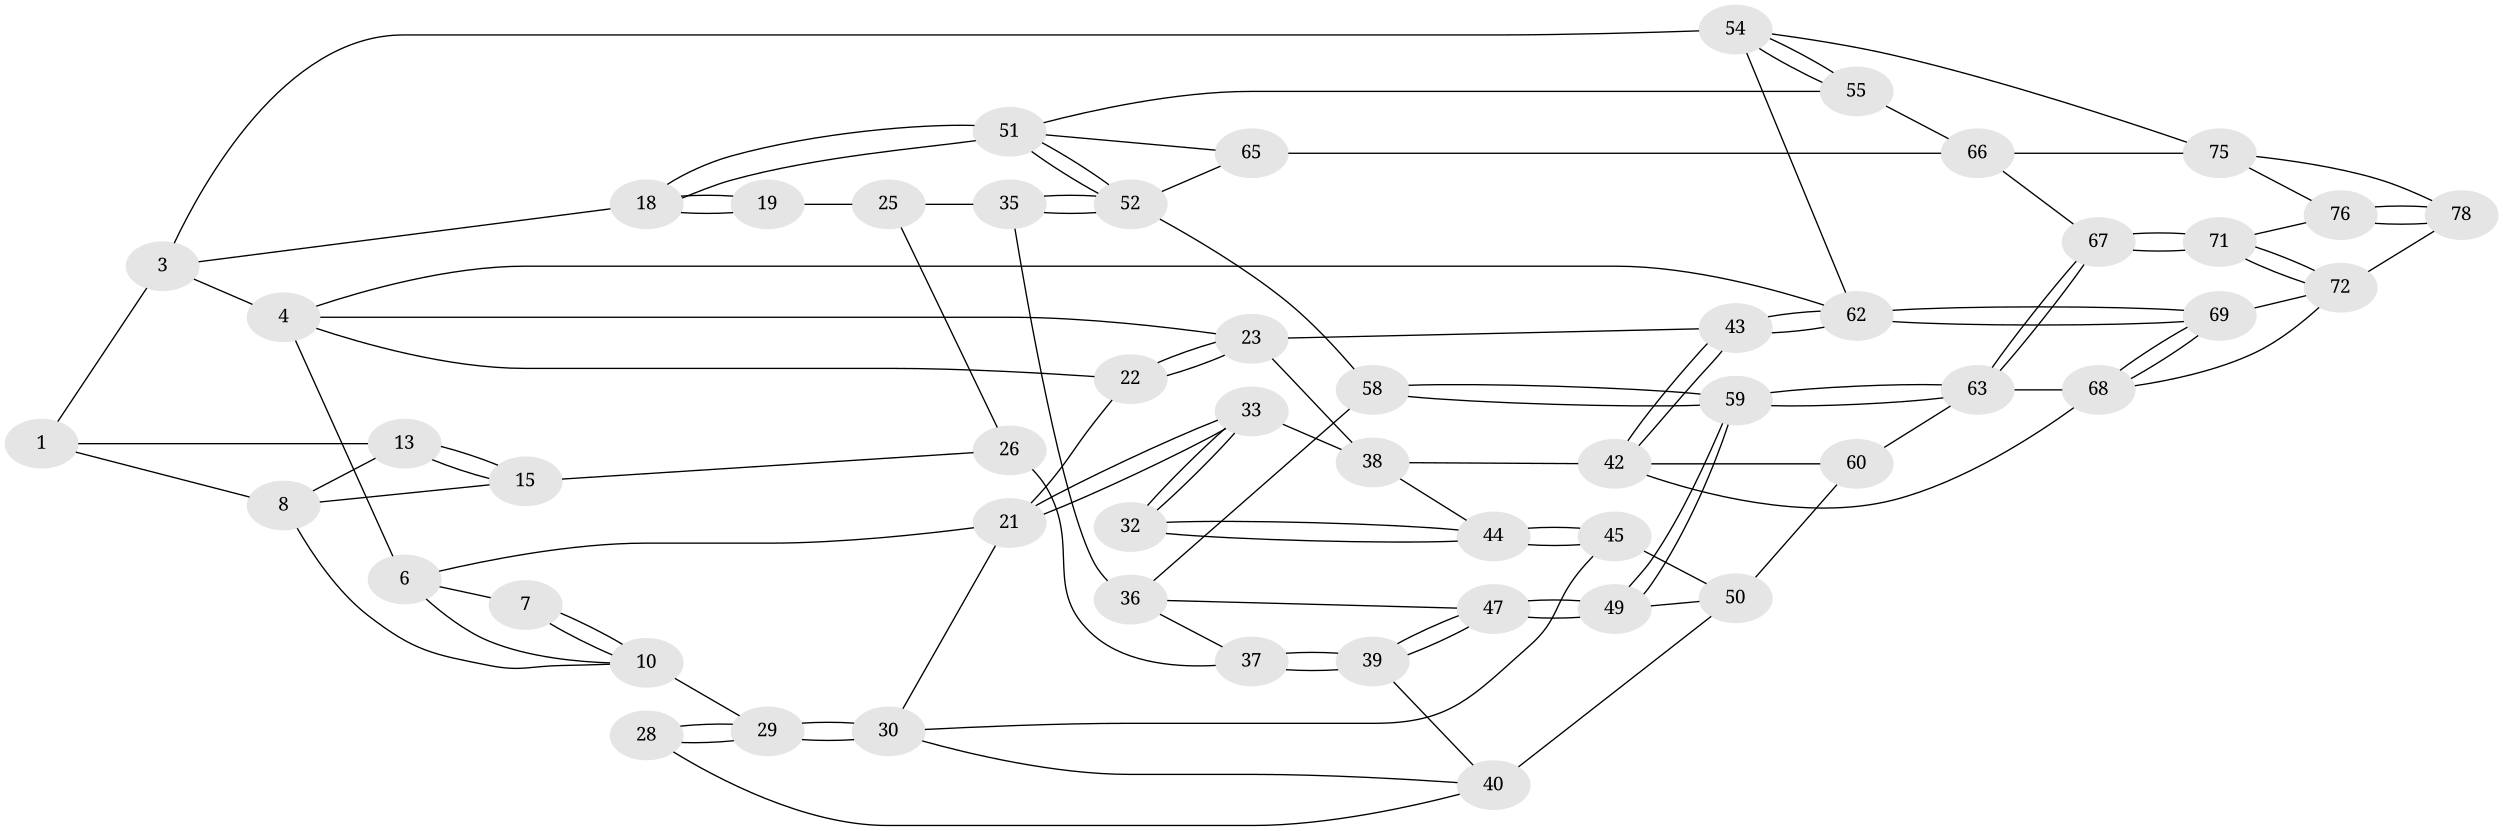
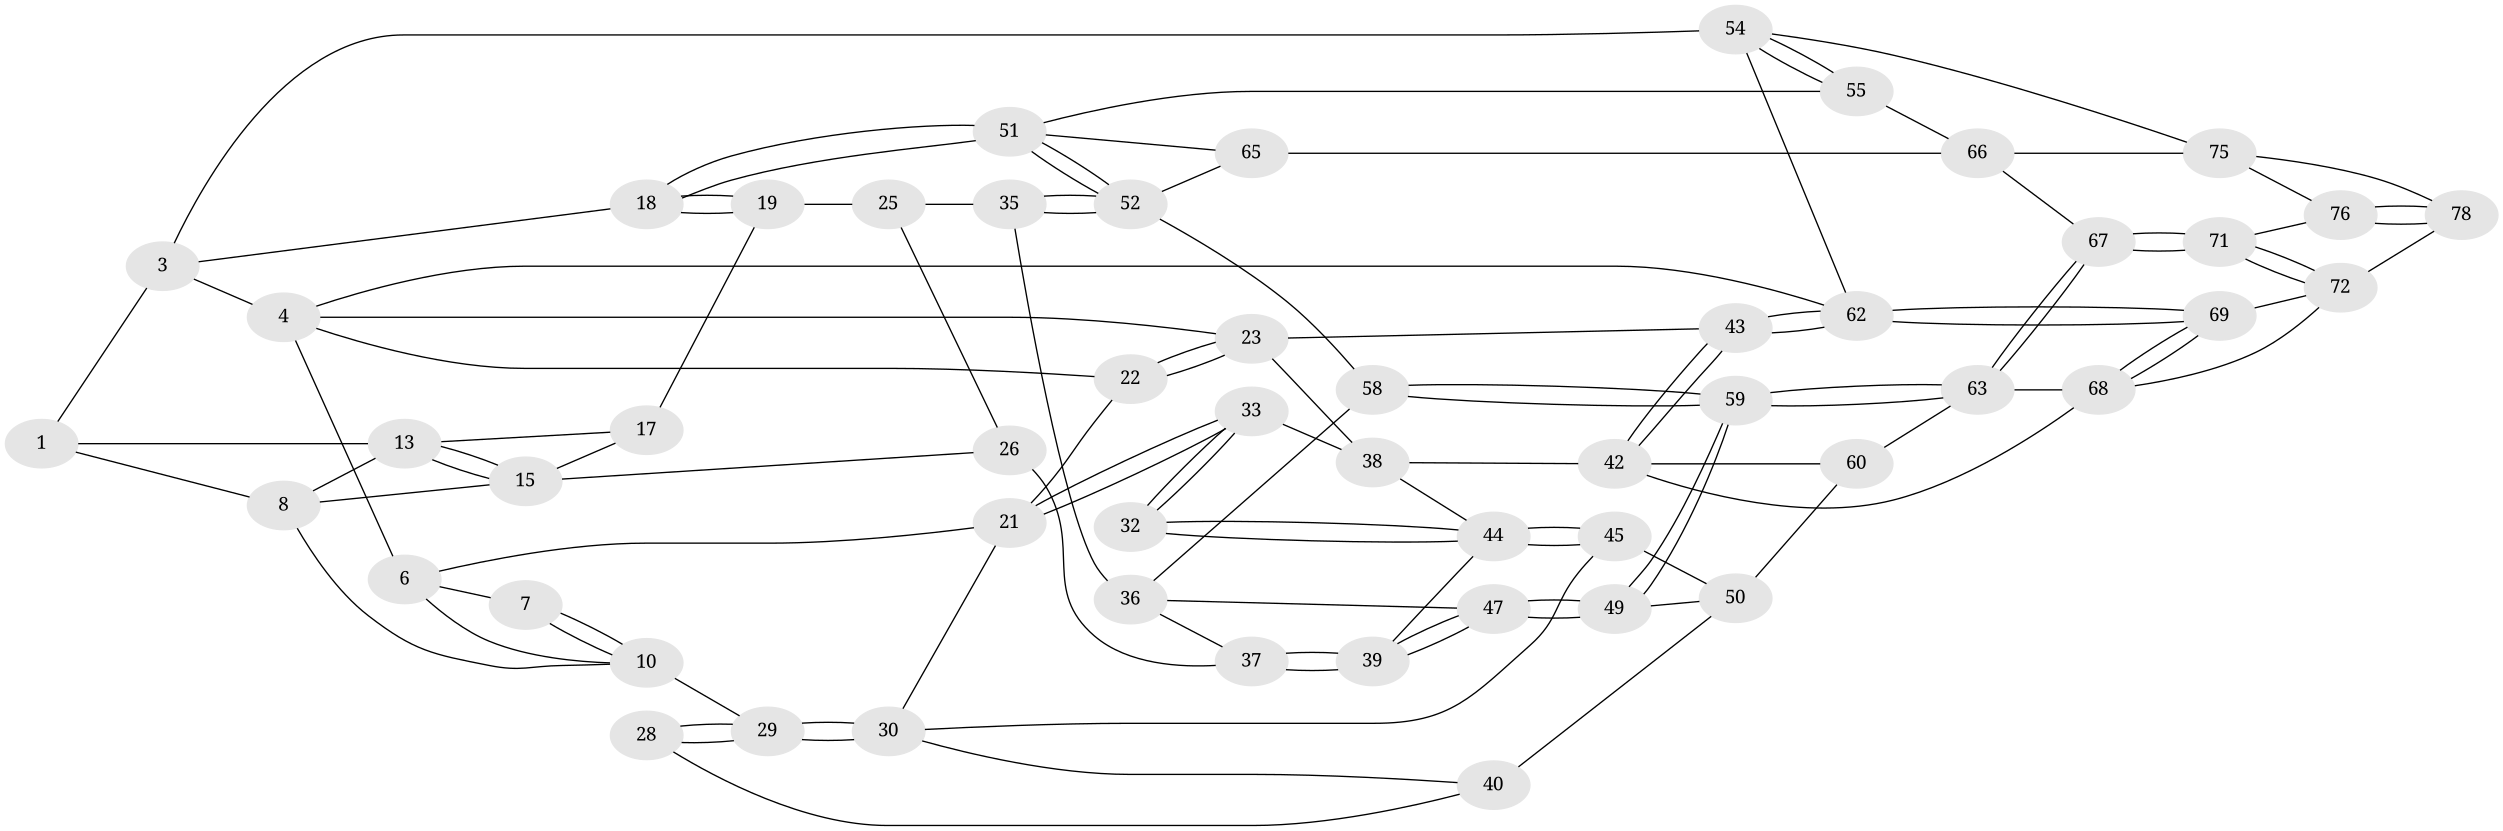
  graph {
    fontname="Noto Serif"
    rankdir=LR
    node [color=gray90 fontname="Noto Serif" style=filled]
    edge [fontname="Noto Serif"]
    1 [super="+2"]
    3
    8 [super="+9"]
    13 [super="+14"]
    4 [super="+5"]
    18
    54
    10 [super="+11"]
    15 [super="+16"]
+   17
    6 [super="+12"]
    22
    23 [super="+24"]
    62
    19 [super="+20"]
    51 [super="+56"]
    55
    75 [super="+77"]
    7
    21
    38 [super="+41"]
    43
    69
    29
    33
    26 [super="+27"]
    30 [super="+31"]
    37
    25 [super="+34"]
    52 [super="+57"]
    65
    35
    44
    42 [super="+61"]
    36 [super="+46"]
    28
    40 [super="+48"]
    39
    50 [super="+53"]
    45
    32
    47
    58
    49
    59
    60
    68 [super="+70"]
    63 [super="+64"]
    72 [super="+73"]
    66 [super="+74"]
    76
    78
    67
    71
    1 -- 3
    1 -- 8
    1 -- 13
    3 -- 4
    3 -- 18
    3 -- 54
    8 -- 13
    8 -- 10
    8 -- 15
    13 -- 15
    13 -- 15
+   13 -- 17
    4 -- 6
    4 -- 22
    4 -- 23
    4 -- 62
    18 -- 19
    18 -- 19
    18 -- 51
    18 -- 51
    54 -- 62
    54 -- 55
    54 -- 55
    54 -- 75
    10 -- 29
+   15 -- 17
    15 -- 26
+   17 -- 19
    6 -- 10
    6 -- 7
    6 -- 21
    22 -- 23
    22 -- 23
    23 -- 38
    23 -- 43
    62 -- 69
    62 -- 69
    19 -- 25 [weight=2]
    51 -- 55
    51 -- 52
    51 -- 52
    51 -- 65
    55 -- 66
    75 -- 76
    75 -- 78
    7 -- 10
    7 -- 10
    21 -- 22
    21 -- 33
    21 -- 33
    38 -- 44
    38 -- 42
    43 -- 62
    43 -- 62
    69 -- 72
    29 -- 30
    29 -- 30
    33 -- 38
    26 -- 37
    30 -- 21
    30 -- 40
    30 -- 45
    37 -- 39
    37 -- 39
    25 -- 26
    25 -- 35
    52 -- 65
    52 -- 58
    65 -- 66
    35 -- 52
    35 -- 52
    35 -- 36
    44 -- 45
    44 -- 45
    42 -- 43
    42 -- 43
    42 -- 60
    42 -- 68
    36 -- 37
    36 -- 47
    36 -- 58
    28 -- 29
    28 -- 29
    28 -- 40
    40 -- 50
-   39 -- 40
+   39 -- 44
    39 -- 47
    39 -- 47
    50 -- 60
    45 -- 50
    32 -- 33
    32 -- 33
    32 -- 44
    32 -- 44
    47 -- 49
    47 -- 49
    58 -- 59
    58 -- 59
    49 -- 50
    49 -- 59
    49 -- 59
    59 -- 63
    59 -- 63
    60 -- 63
    68 -- 69
    68 -- 69
    68 -- 72
    63 -- 68
    63 -- 67
    63 -- 67
    72 -- 78
    66 -- 75
    66 -- 67
    76 -- 78
    76 -- 78
    67 -- 71
    67 -- 71
    71 -- 72
    71 -- 72
    71 -- 76
  }
